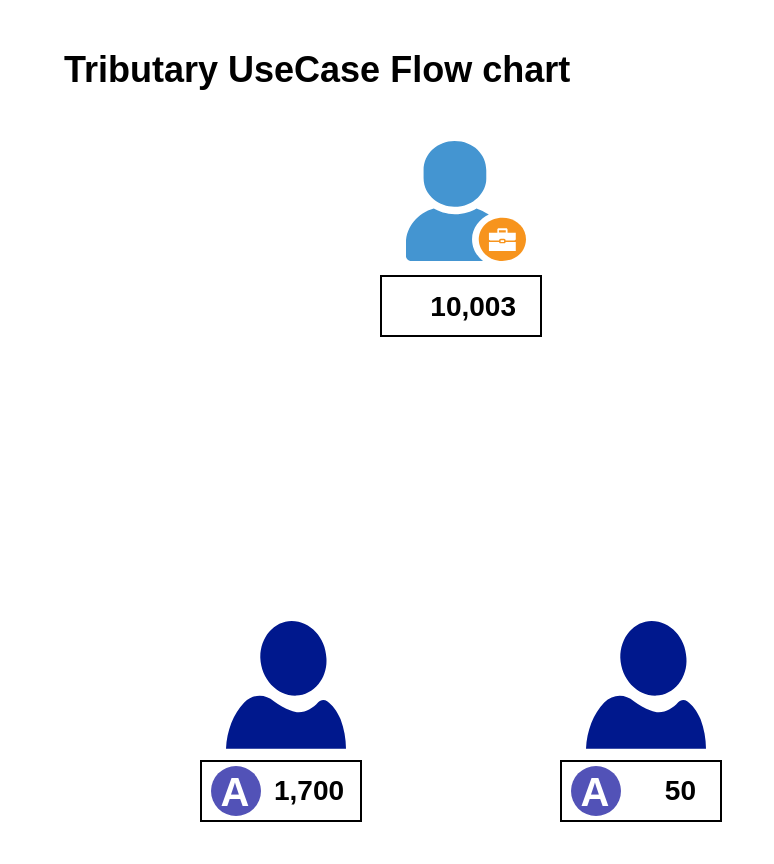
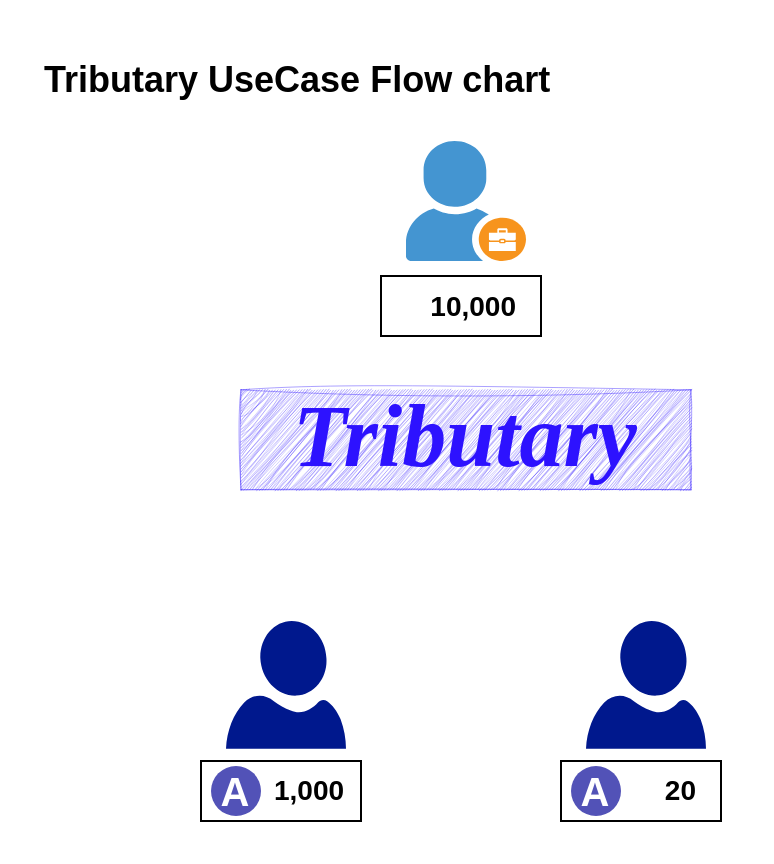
  <mxCell id="0" />
  <mxCell id="1" parent="0" />
- <mxCell id="2" value="&lt;b style=&quot;&quot;&gt;&lt;font style=&quot;font-size: 18px;&quot;&gt;Tributary UseCase Flow chart&lt;/font&gt;&lt;/b&gt;" style="text;html=1;align=left;verticalAlign=middle;whiteSpace=wrap;rounded=0;" vertex="1" parent="1"><mxGeometry x="30" y="15" width="290" height="40" as="geometry" /></mxCell>
+ <mxCell id="2" value="&lt;b style=&quot;&quot;&gt;&lt;font style=&quot;font-size: 18px;&quot;&gt;Tributary UseCase Flow chart&lt;/font&gt;&lt;/b&gt;" style="text;html=1;align=left;verticalAlign=middle;whiteSpace=wrap;rounded=0;" vertex="1" parent="1"><mxGeometry x="20" y="20" width="290" height="40" as="geometry" /></mxCell>
  <mxCell id="3" value="" style="shadow=0;dashed=0;html=1;strokeColor=none;fillColor=#4495D1;labelPosition=center;verticalLabelPosition=bottom;verticalAlign=top;align=center;outlineConnect=0;shape=mxgraph.veeam.company_owner;" vertex="1" parent="1"><mxGeometry x="202.5" y="70" width="60" height="60" as="geometry" /></mxCell>
+ <mxCell id="4" value="&lt;font style=&quot;font-size: 44px;&quot;&gt;&lt;i style=&quot;&quot;&gt;&lt;b&gt;Tributary&lt;/b&gt;&lt;/i&gt;&lt;/font&gt;" style="rounded=0;whiteSpace=wrap;html=1;fillColor=#2D12FF;strokeColor=#2D12FF;fontColor=#2D12FF;glass=0;strokeWidth=0.2;fontFamily=Georgia;sketch=1;curveFitting=1;jiggle=2;" vertex="1" parent="1"><mxGeometry x="120" y="194.4" width="225" height="50" as="geometry" /></mxCell>
  <mxCell id="5" value="" style="sketch=0;aspect=fixed;pointerEvents=1;shadow=0;dashed=0;html=1;strokeColor=none;labelPosition=center;verticalLabelPosition=bottom;verticalAlign=top;align=center;fillColor=#00188D;shape=mxgraph.azure.user" vertex="1" parent="1"><mxGeometry x="292.5" y="310" width="60" height="63.83" as="geometry" /></mxCell>
  <mxCell id="6" value="" style="sketch=0;aspect=fixed;pointerEvents=1;shadow=0;dashed=0;html=1;strokeColor=none;labelPosition=center;verticalLabelPosition=bottom;verticalAlign=top;align=center;fillColor=#00188D;shape=mxgraph.azure.user" vertex="1" parent="1"><mxGeometry x="112.5" y="310" width="60" height="63.83" as="geometry" /></mxCell>
  <mxCell id="7" value="" style="group" vertex="1" connectable="0" parent="1"><mxGeometry x="280" y="380" width="85" height="30" as="geometry" /></mxCell>
  <mxCell id="8" value="" style="rounded=0;whiteSpace=wrap;html=1;" vertex="1" parent="7"><mxGeometry width="80" height="30" as="geometry" /></mxCell>
  <mxCell id="9" value="" style="group" vertex="1" connectable="0" parent="7"><mxGeometry x="5" y="2.5" width="25" height="25" as="geometry" /></mxCell>
  <mxCell id="10" value="" style="ellipse;whiteSpace=wrap;html=1;aspect=fixed;strokeColor=none;fillColor=light-dark(#5252b7, #cdcdff);" vertex="1" parent="9"><mxGeometry width="25" height="25" as="geometry" /></mxCell>
  <mxCell id="11" value="&lt;span&gt;&lt;b&gt;A&lt;/b&gt;&lt;/span&gt;" style="text;html=1;align=center;verticalAlign=middle;whiteSpace=wrap;rounded=0;fontSize=20;fontColor=#FFFFFF;" vertex="1" parent="9"><mxGeometry x="10" y="10" width="5" height="5" as="geometry" /></mxCell>
- <mxCell id="12" value="&lt;span style=&quot;font-size: 14px;&quot;&gt;&lt;b&gt;50&lt;/b&gt;&lt;/span&gt;" style="text;html=1;align=right;verticalAlign=middle;whiteSpace=wrap;rounded=0;" vertex="1" parent="7"><mxGeometry x="35" y="5" width="35" height="20" as="geometry" /></mxCell>
+ <mxCell id="12" value="&lt;span style=&quot;font-size: 14px;&quot;&gt;&lt;b&gt;20&lt;/b&gt;&lt;/span&gt;" style="text;html=1;align=right;verticalAlign=middle;whiteSpace=wrap;rounded=0;" vertex="1" parent="7"><mxGeometry x="35" y="5" width="35" height="20" as="geometry" /></mxCell>
  <mxCell id="13" value="" style="group" vertex="1" connectable="0" parent="1"><mxGeometry x="100" y="380" width="85" height="30" as="geometry" /></mxCell>
  <mxCell id="14" value="" style="rounded=0;whiteSpace=wrap;html=1;" vertex="1" parent="13"><mxGeometry width="80" height="30" as="geometry" /></mxCell>
  <mxCell id="15" value="" style="group" vertex="1" connectable="0" parent="13"><mxGeometry x="5" y="2.5" width="25" height="25" as="geometry" /></mxCell>
  <mxCell id="16" value="" style="ellipse;whiteSpace=wrap;html=1;aspect=fixed;strokeColor=none;fillColor=light-dark(#5252b7, #cdcdff);" vertex="1" parent="15"><mxGeometry width="25" height="25" as="geometry" /></mxCell>
  <mxCell id="17" value="&lt;span&gt;&lt;b&gt;A&lt;/b&gt;&lt;/span&gt;" style="text;html=1;align=center;verticalAlign=middle;whiteSpace=wrap;rounded=0;fontSize=20;fontColor=#FFFFFF;" vertex="1" parent="15"><mxGeometry x="10" y="10" width="5" height="5" as="geometry" /></mxCell>
- <mxCell id="18" value="&lt;span style=&quot;font-size: 14px;&quot;&gt;&lt;b&gt;1,700&lt;/b&gt;&lt;/span&gt;" style="text;html=1;align=left;verticalAlign=middle;whiteSpace=wrap;rounded=0;" vertex="1" parent="13"><mxGeometry x="35" y="5" width="50" height="20" as="geometry" /></mxCell>
+ <mxCell id="18" value="&lt;span style=&quot;font-size: 14px;&quot;&gt;&lt;b&gt;1,000&lt;/b&gt;&lt;/span&gt;" style="text;html=1;align=left;verticalAlign=middle;whiteSpace=wrap;rounded=0;" vertex="1" parent="13"><mxGeometry x="35" y="5" width="50" height="20" as="geometry" /></mxCell>
  <mxCell id="19" value="" style="group" vertex="1" connectable="0" parent="1"><mxGeometry x="194" y="140" width="25" height="25" as="geometry" /></mxCell>
  <mxCell id="20" value="" style="ellipse;whiteSpace=wrap;html=1;aspect=fixed;strokeColor=none;fillColor=light-dark(#009900,#CDCDFF);" vertex="1" parent="19"><mxGeometry width="25" height="25" as="geometry" /></mxCell>
  <mxCell id="21" value="&lt;span&gt;&lt;b&gt;B&lt;/b&gt;&lt;/span&gt;" style="text;html=1;align=center;verticalAlign=middle;whiteSpace=wrap;rounded=0;fontSize=20;fontColor=#FFFFFF;" vertex="1" parent="19"><mxGeometry x="10" y="10" width="5" height="5" as="geometry" /></mxCell>
  <mxCell id="22" value="" style="rounded=0;whiteSpace=wrap;html=1;" vertex="1" parent="1"><mxGeometry x="190" y="137.5" width="80" height="30" as="geometry" /></mxCell>
- <mxCell id="23" value="&lt;span style=&quot;font-size: 14px;&quot;&gt;&lt;b&gt;10,003&lt;/b&gt;&lt;/span&gt;" style="text;html=1;align=right;verticalAlign=middle;whiteSpace=wrap;rounded=0;" vertex="1" parent="1"><mxGeometry x="225" y="142.5" width="35" height="20" as="geometry" /></mxCell>
+ <mxCell id="23" value="&lt;span style=&quot;font-size: 14px;&quot;&gt;&lt;b&gt;10,000&lt;/b&gt;&lt;/span&gt;" style="text;html=1;align=right;verticalAlign=middle;whiteSpace=wrap;rounded=0;" vertex="1" parent="1"><mxGeometry x="225" y="142.5" width="35" height="20" as="geometry" /></mxCell>
